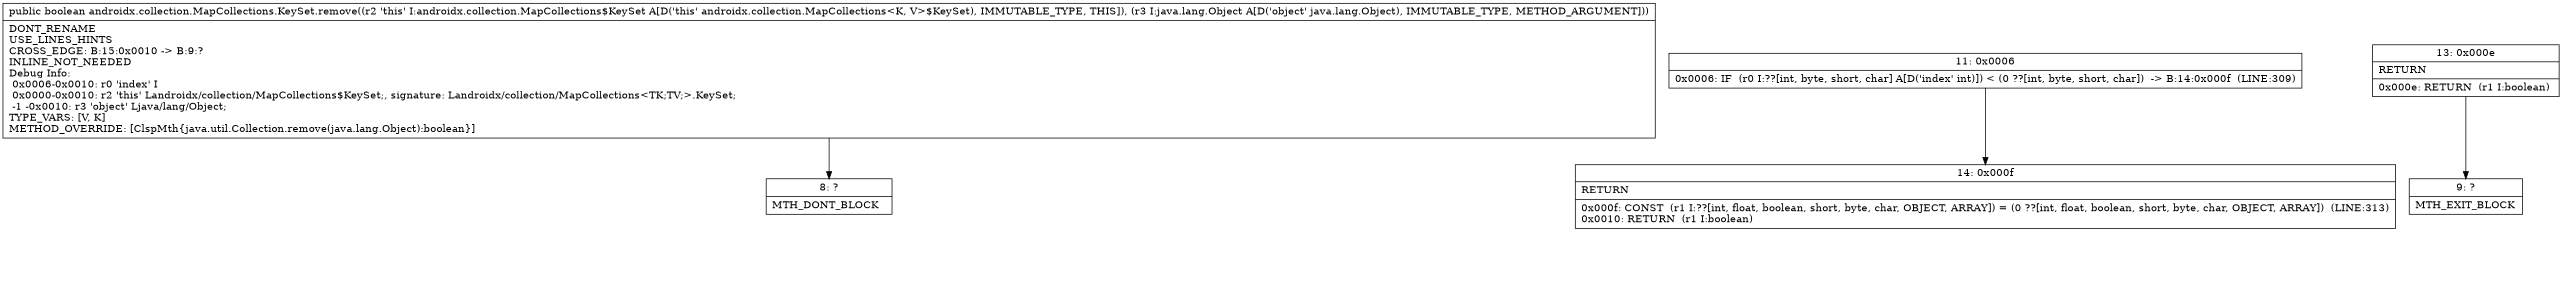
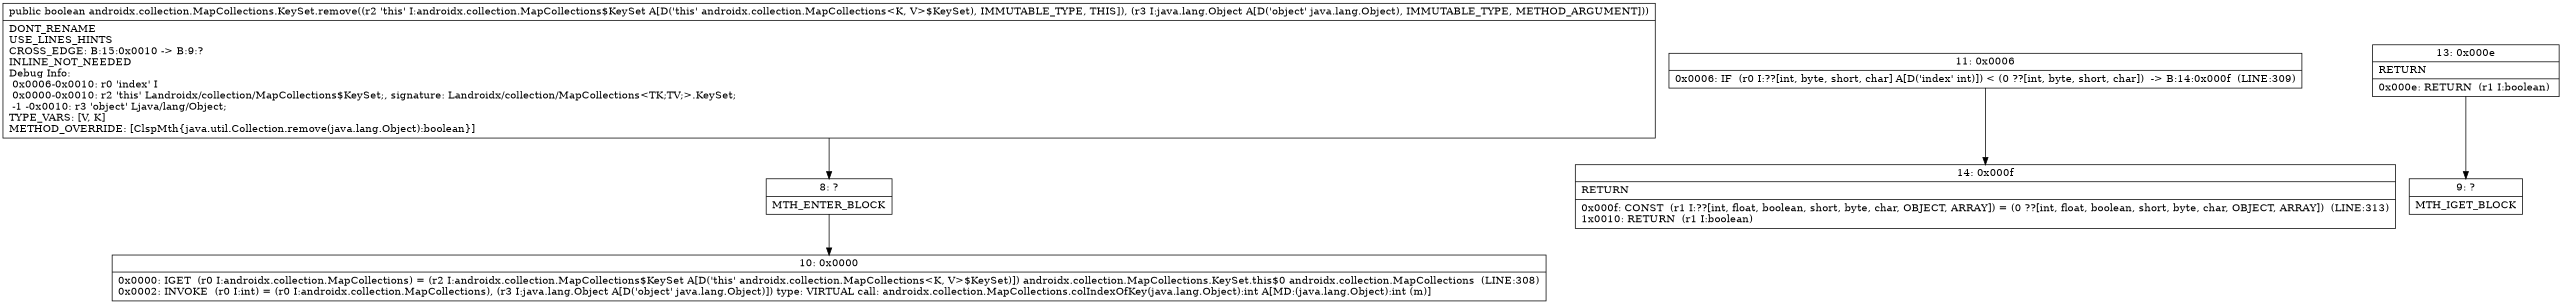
  digraph {
    node [shape=record]
-   n1 [label="{8\:\ ?|MTH_DONT_BLOCK\l}"]
+   n1 [label="{8\:\ ?|MTH_ENTER_BLOCK\l}"]
+   n2 [label="{10\:\ 0x0000|0x0000: IGET  (r0 I:androidx.collection.MapCollections) = (r2 I:androidx.collection.MapCollections$KeySet A[D('this' androidx.collection.MapCollections\<K, V\>$KeySet)]) androidx.collection.MapCollections.KeySet.this$0 androidx.collection.MapCollections  (LINE:308)\l0x0002: INVOKE  (r0 I:int) = (r0 I:androidx.collection.MapCollections), (r3 I:java.lang.Object A[D('object' java.lang.Object)]) type: VIRTUAL call: androidx.collection.MapCollections.colIndexOfKey(java.lang.Object):int A[MD:(java.lang.Object):int (m)]\l}"]
    n3 [label="{11\:\ 0x0006|0x0006: IF  (r0 I:??[int, byte, short, char] A[D('index' int)]) \< (0 ??[int, byte, short, char])  \-\> B:14:0x000f  (LINE:309)\l}"]
-   n4 [label="{14\:\ 0x000f|RETURN\l|0x000f: CONST  (r1 I:??[int, float, boolean, short, byte, char, OBJECT, ARRAY]) = (0 ??[int, float, boolean, short, byte, char, OBJECT, ARRAY])  (LINE:313)\l0x0010: RETURN  (r1 I:boolean) \l}"]
+   n4 [label="{14\:\ 0x000f|RETURN\l|0x000f: CONST  (r1 I:??[int, float, boolean, short, byte, char, OBJECT, ARRAY]) = (0 ??[int, float, boolean, short, byte, char, OBJECT, ARRAY])  (LINE:313)\l1x0010: RETURN  (r1 I:boolean) \l}"]
    n5 [label="{13\:\ 0x000e|RETURN\l|0x000e: RETURN  (r1 I:boolean) \l}"]
-   n6 [label="{9\:\ ?|MTH_EXIT_BLOCK\l}"]
+   n6 [label="{9\:\ ?|MTH_IGET_BLOCK\l}"]
    n7 [label="{public boolean androidx.collection.MapCollections.KeySet.remove((r2 'this' I:androidx.collection.MapCollections$KeySet A[D('this' androidx.collection.MapCollections\<K, V\>$KeySet), IMMUTABLE_TYPE, THIS]), (r3 I:java.lang.Object A[D('object' java.lang.Object), IMMUTABLE_TYPE, METHOD_ARGUMENT]))  | DONT_RENAME\lUSE_LINES_HINTS\lCROSS_EDGE: B:15:0x0010 \-\> B:9:?\lINLINE_NOT_NEEDED\lDebug Info:\l  0x0006\-0x0010: r0 'index' I\l  0x0000\-0x0010: r2 'this' Landroidx\/collection\/MapCollections$KeySet;, signature: Landroidx\/collection\/MapCollections\<TK;TV;\>.KeySet;\l  \-1 \-0x0010: r3 'object' Ljava\/lang\/Object;\lTYPE_VARS: [V, K]\lMETHOD_OVERRIDE: [ClspMth\{java.util.Collection.remove(java.lang.Object):boolean\}]\l}"]
+   n1 -> n2
    n3 -> n4
    n5 -> n6
    n7 -> n1
  }
